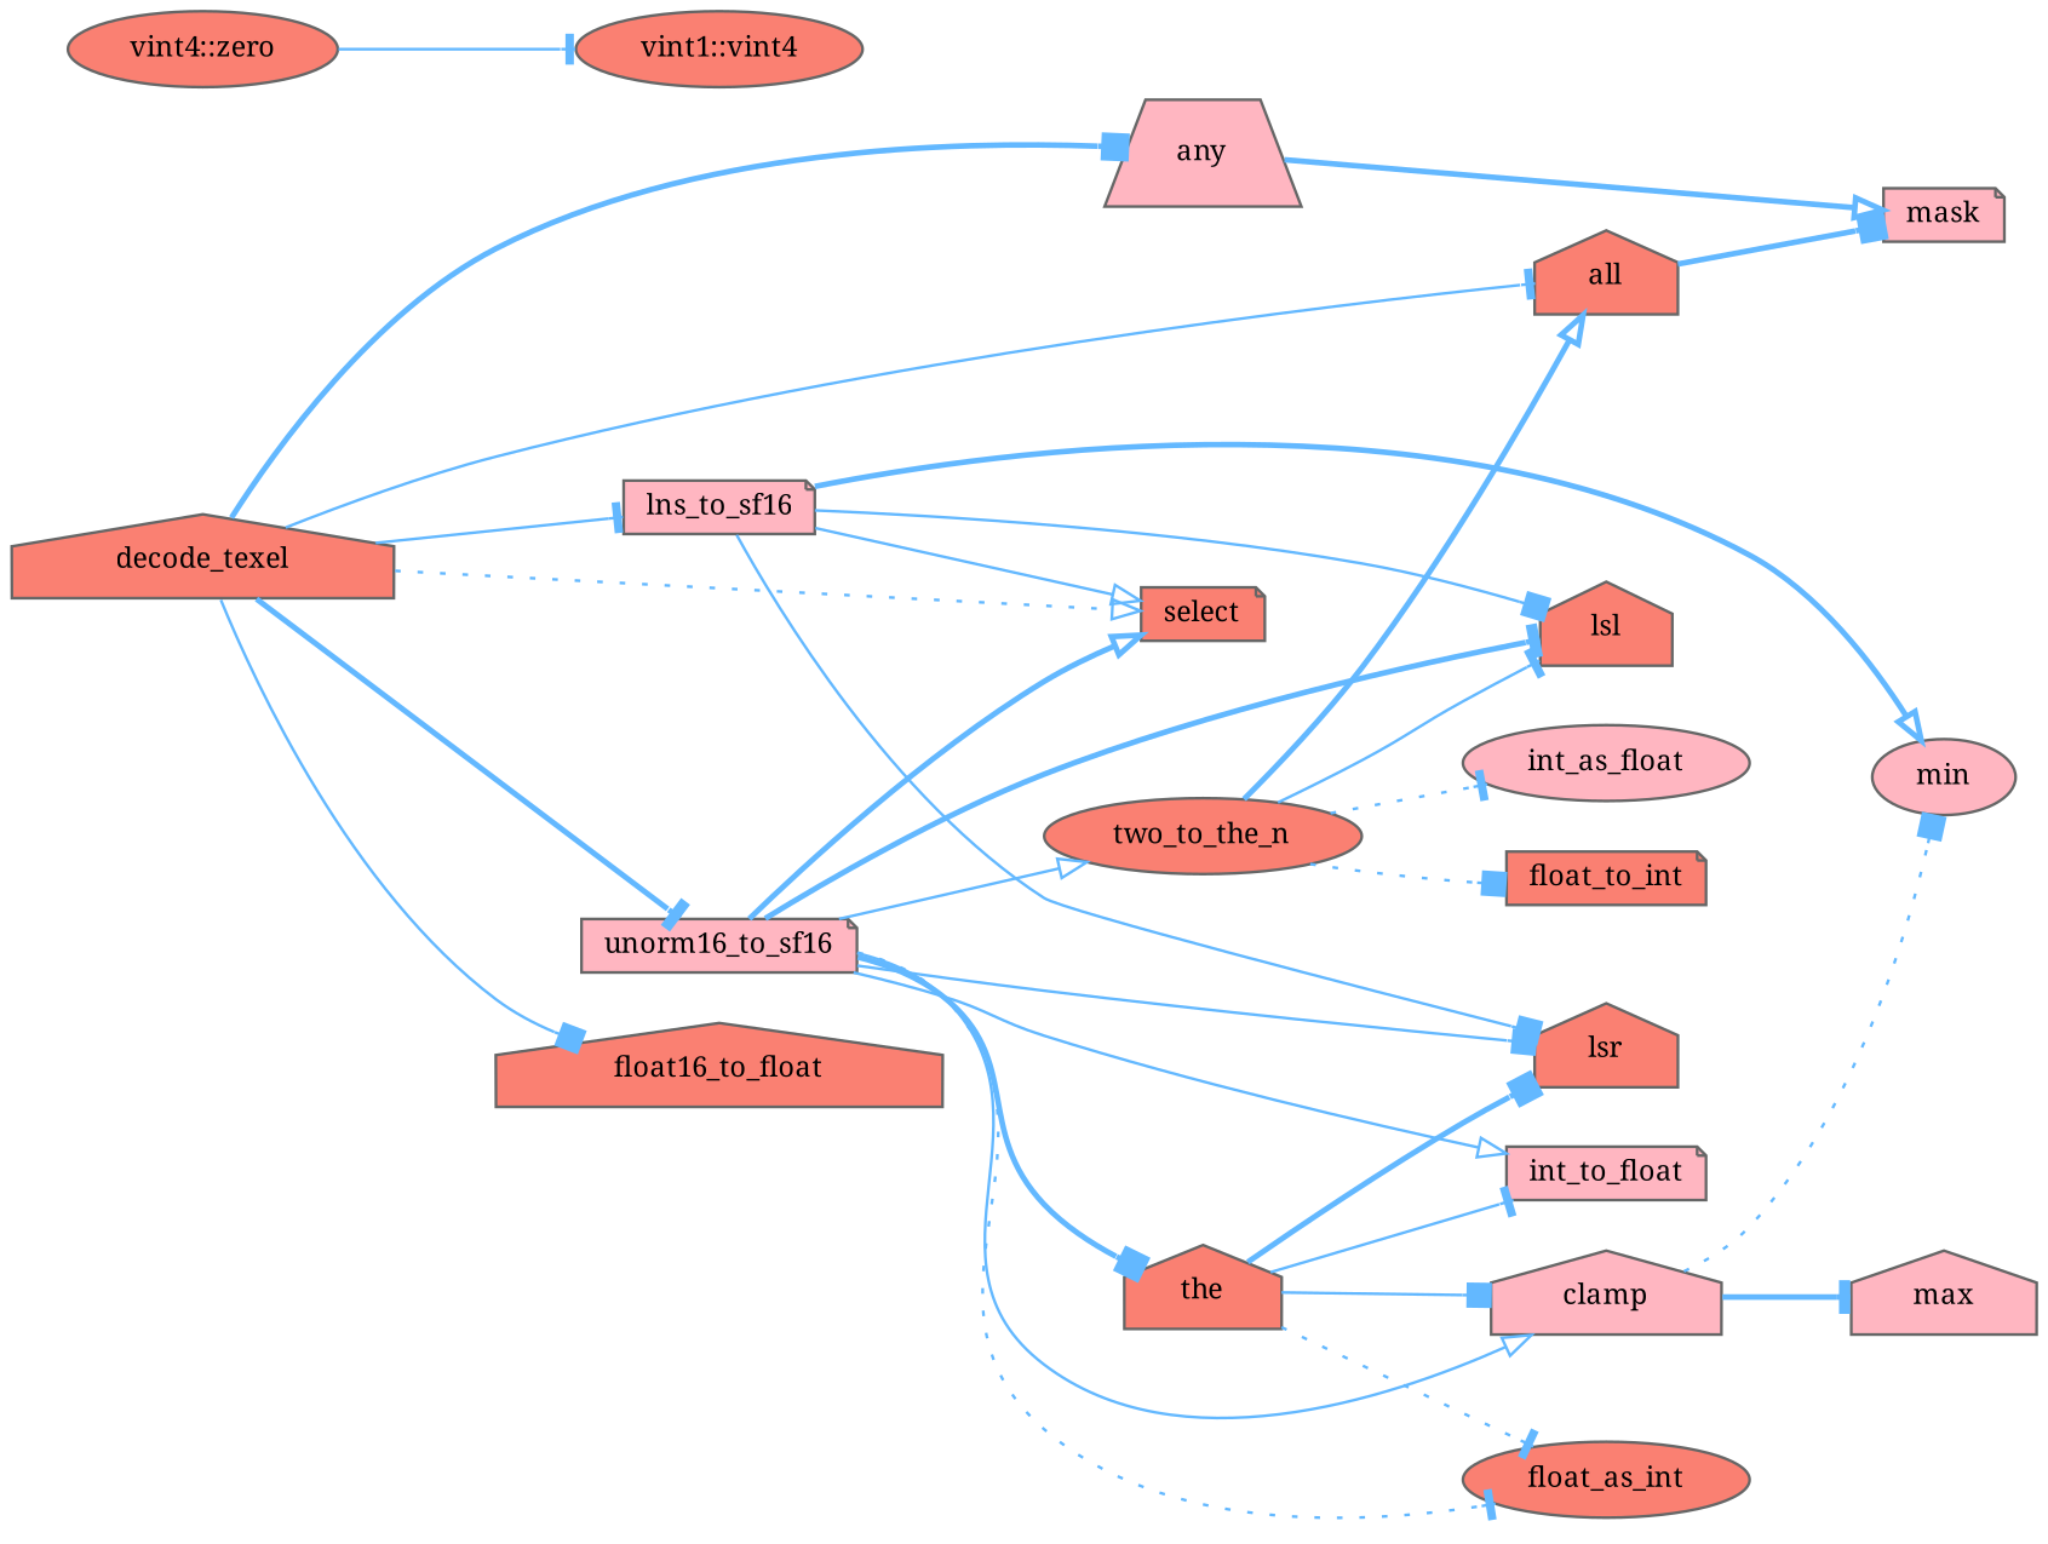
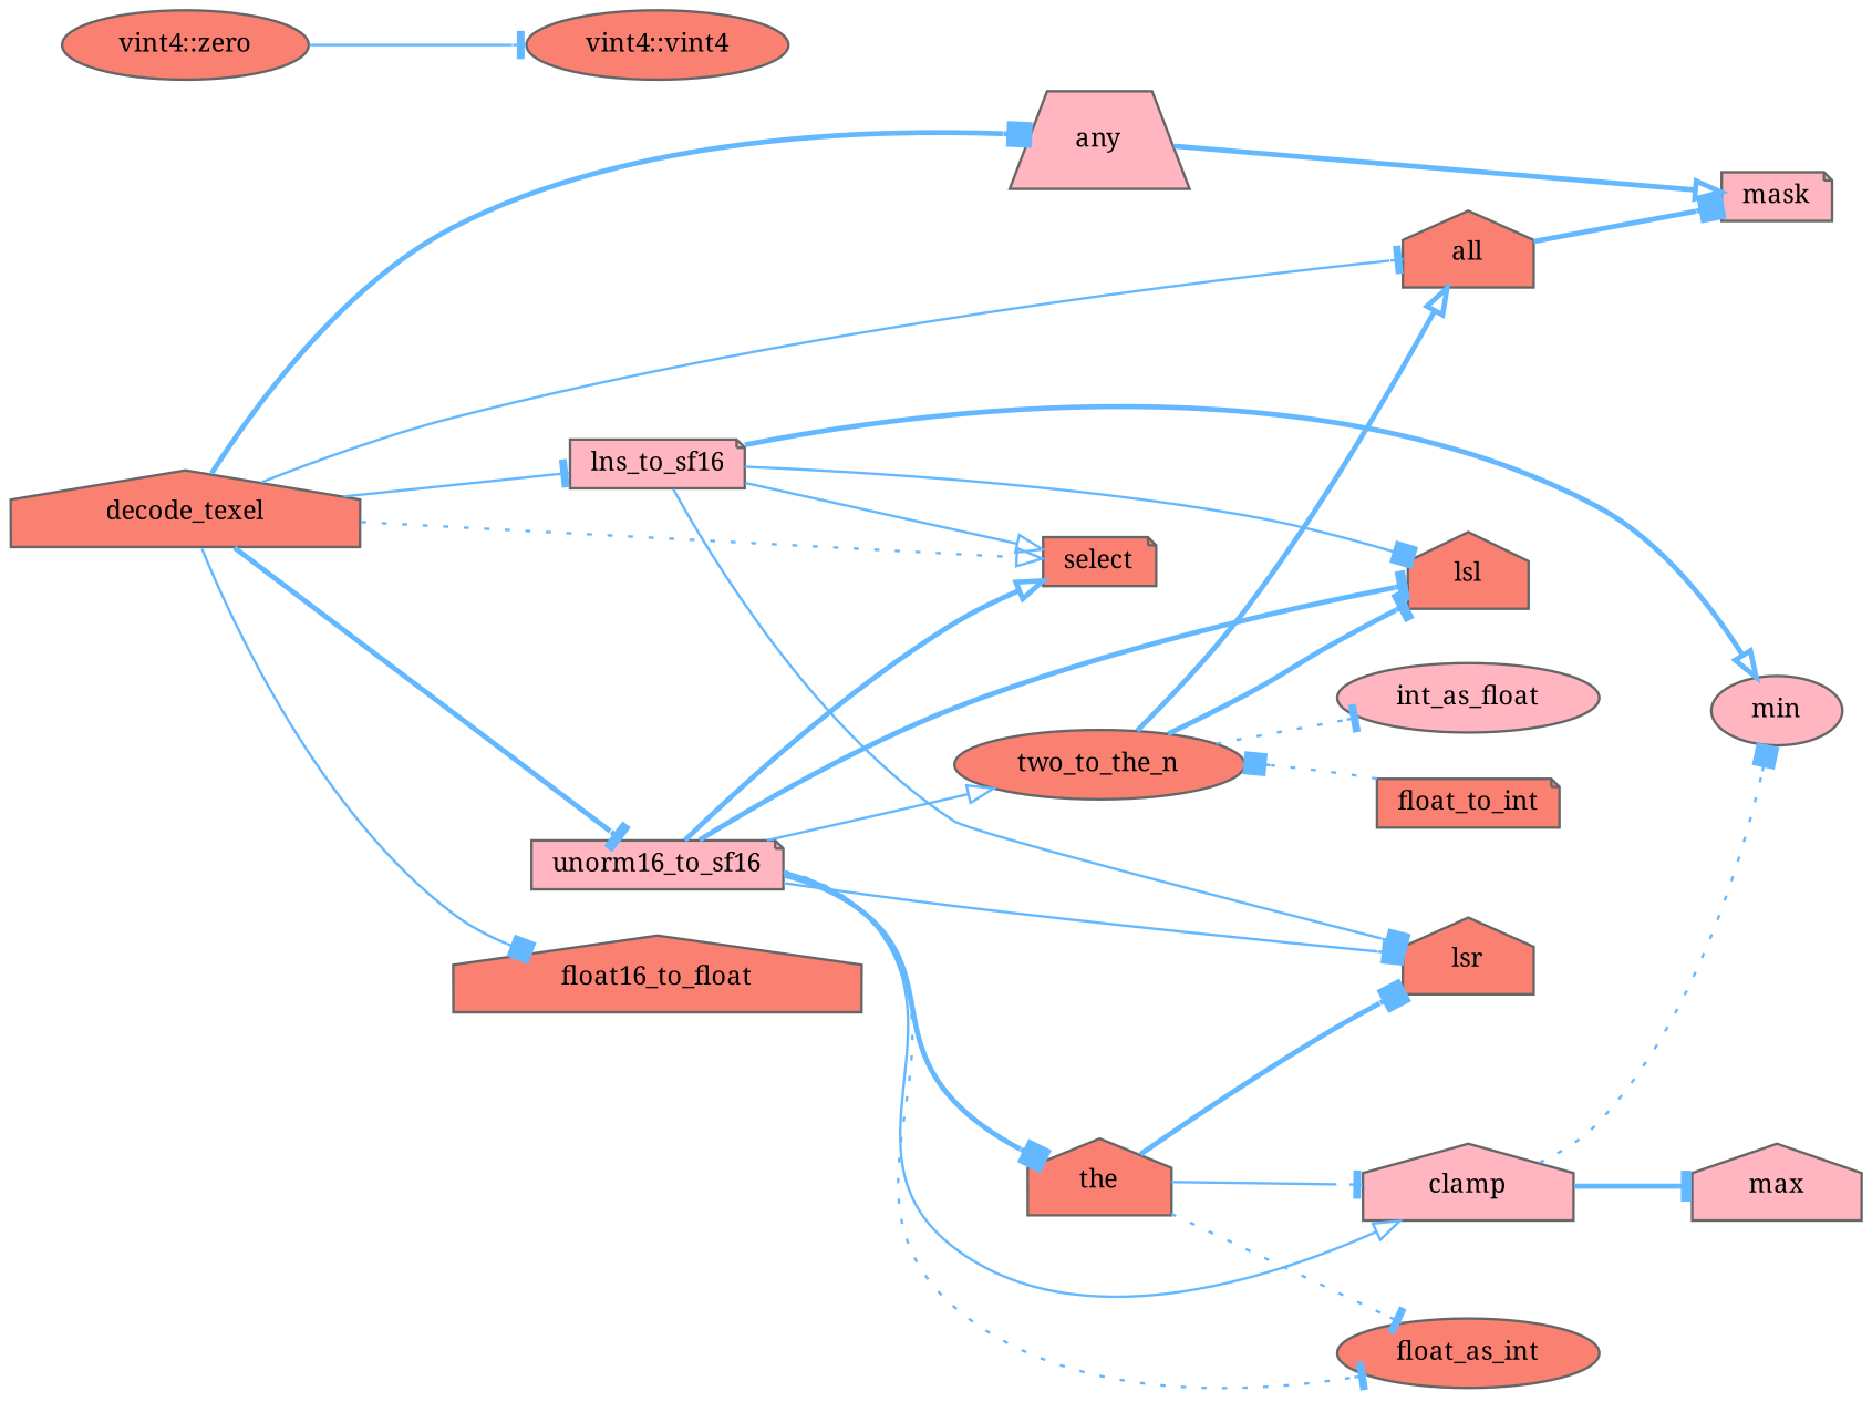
  digraph {
    fontname="Noto Serif"
    rankdir=LR
    node [color=grey40 fillcolor=salmon fontname="Noto Serif" fontsize=10 shape=house style=filled]
    edge [arrowhead=tee color=steelblue1 fontname="Noto Serif" fontsize=10 labelfontname=Helvetica labelfontsize=10 style=solid]
    n1 [color=gray40 fontcolor=black height=0.2 label=decode_texel width=0.4]
    n2 [height=0.2 label=all width=0.4]
    n3 [fillcolor=lightpink height=0.2 label=any shape=trapezium width=0.4]
    n4 [height=0.2 label=float16_to_float width=0.4]
    n5 [fillcolor=lightpink height=0.2 label=lns_to_sf16 shape=note width=0.4]
    n6 [height=0.2 label=select shape=note width=0.4]
    n7 [fillcolor=lightpink height=0.2 label=unorm16_to_sf16 shape=note width=0.4]
    n8 [fillcolor=lightpink height=0.2 label=mask shape=note width=0.4]
    n9 [height=0.2 label=lsl width=0.4]
    n10 [height=0.2 label=lsr width=0.4]
    n11 [fillcolor=lightpink height=0.2 label=min shape=ellipse width=0.4]
    n12 [fillcolor=lightpink height=0.2 label=clamp width=0.4]
    n13 [height=0.2 label=the width=0.4]
    n14 [height=0.2 label=float_as_int shape=ellipse width=0.4]
-   n15 [fillcolor=lightpink height=0.2 label=int_to_float shape=note width=0.4]
    n16 [height=0.2 label=two_to_the_n shape=ellipse width=0.4]
    n17 [height=0.2 label="vint4::zero" shape=ellipse width=0.4]
-   n18 [height=0.2 label="vint1::vint4" shape=ellipse width=0.4]
+   n18 [height=0.2 label="vint4::vint4" shape=ellipse width=0.4]
    n19 [fillcolor=lightpink height=0.2 label=max width=0.4]
    n20 [height=0.2 label=float_to_int shape=note width=0.4]
    n21 [fillcolor=lightpink height=0.2 label=int_as_float shape=ellipse width=0.4]
    n1 -> n2
    n1 -> n3 [arrowhead=box style=bold]
    n1 -> n4 [arrowhead=box]
    n1 -> n5
    n1 -> n6 [arrowhead=onormal style=dotted]
    n1 -> n7 [style=bold]
    n2 -> n8 [arrowhead=box style=bold]
    n3 -> n8 [arrowhead=onormal style=bold]
    n5 -> n6 [arrowhead=onormal]
    n5 -> n9 [arrowhead=box]
    n5 -> n10 [arrowhead=box]
    n5 -> n11 [arrowhead=onormal style=bold]
    n7 -> n6 [arrowhead=onormal style=bold]
    n7 -> n9 [style=bold]
    n7 -> n10 [arrowhead=box]
    n7 -> n12 [arrowhead=onormal]
    n7 -> n13 [arrowhead=box style=bold]
    n7 -> n14 [style=dotted]
-   n7 -> n15 [arrowhead=onormal]
    n7 -> n16 [arrowhead=onormal]
    n12 -> n11 [arrowhead=box style=dotted]
    n12 -> n19 [style=bold]
    n13 -> n10 [arrowhead=box style=bold]
-   n13 -> n12 [arrowhead=box]
+   n13 -> n12
    n13 -> n14 [style=dotted]
-   n13 -> n15
    n16 -> n2 [arrowhead=onormal style=bold]
-   n16 -> n9
-   n16 -> n20 [arrowhead=box style=dotted]
+   n16 -> n9 [style=bold]
+   n20 -> n16 [arrowhead=box style=dotted]
    n16 -> n21 [style=dotted]
    n17 -> n18
  }
